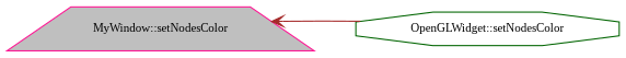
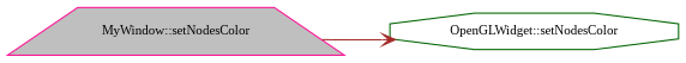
  digraph {
    rankdir=LR
    fontname="Liberation Serif"
    node [fontname="Liberation Serif" fontsize=10 style=filled]
    n1 [color=deeppink fillcolor=grey75 fontcolor=black height=0.2 label="MyWindow::setNodesColor" shape=trapezium width=0.4]
    n2 [color=darkgreen fillcolor=white height=0.2 label="OpenGLWidget::setNodesColor" shape=octagon width=0.4]
-   n2 -> n1 [color=brown fontname="Liberation Serif" fontsize=10 labelfontname=Helvetica labelfontsize=10 style=solid arrowhead=vee]
+   n1 -> n2 [color=brown fontname="Liberation Serif" fontsize=10 labelfontname=Helvetica labelfontsize=10 style=solid arrowhead=vee]
  }
